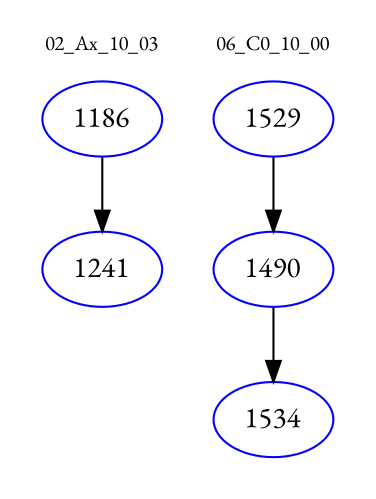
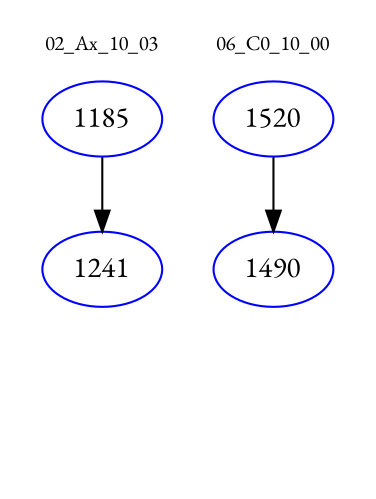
  digraph {
    fontname="EB Garamond"
    node [color=blue fontname="EB Garamond"]
    edge [color=black fontname="EB Garamond"]
-   n1 [label=1186]
+   n1 [label=1185]
    n2 [label=1241]
-   n3 [label=1529]
+   n3 [label=1520]
    n4 [label=1490]
-   n5 [label=1534]
    subgraph cluster_1 {
      color=white
      fontsize=10
      label="02_Ax_10_03"
      n1
      n2
    }
    subgraph cluster_2 {
      color=white
      fontsize=10
      label="06_C0_10_00"
      n3
      n4
-     n5
    }
    n1 -> n2
    n3 -> n4
-   n4 -> n5
  }
